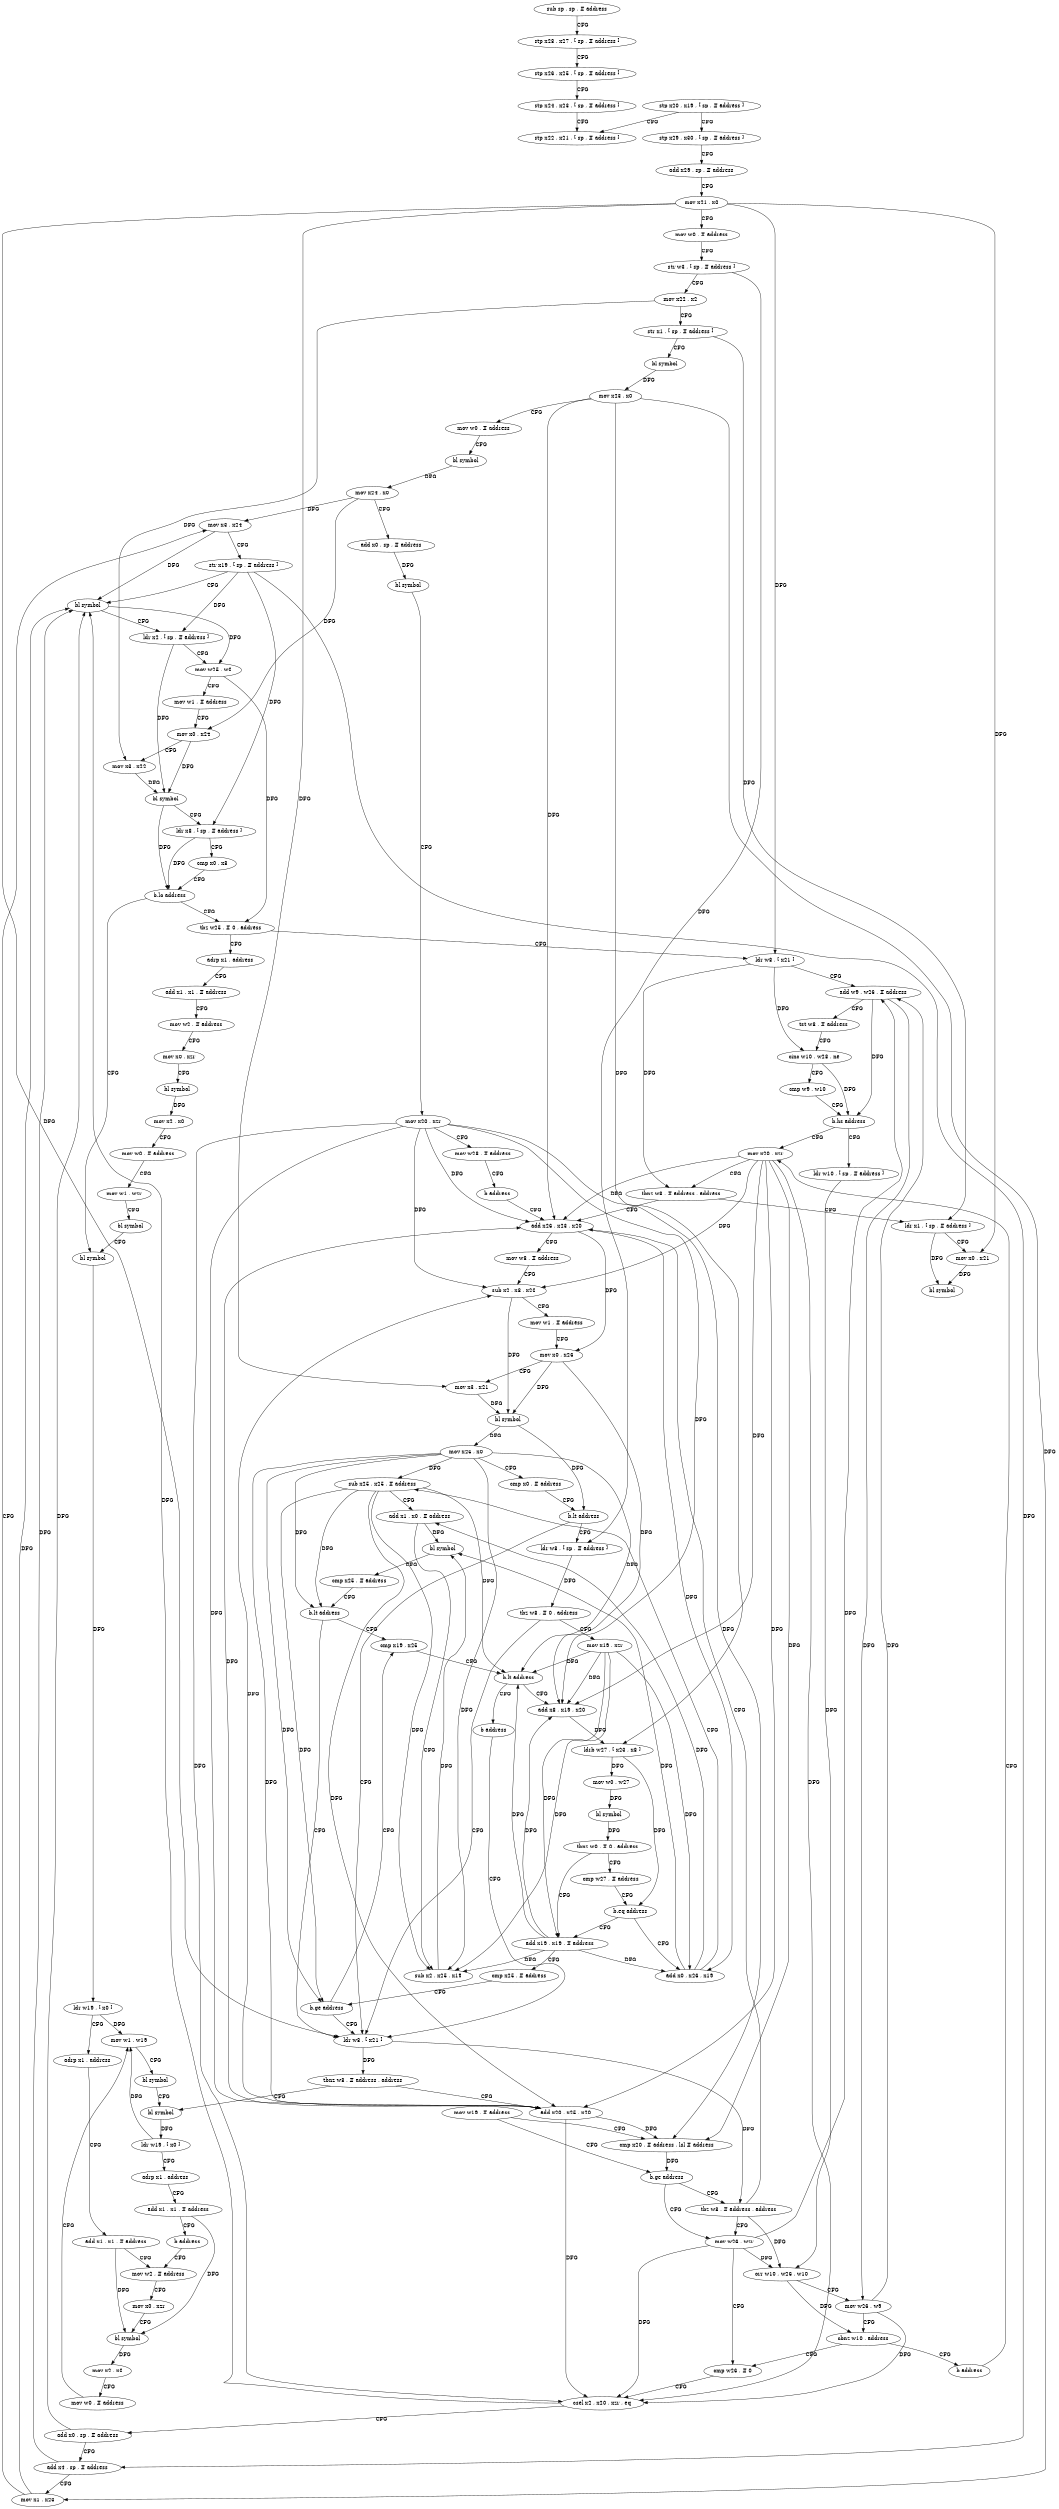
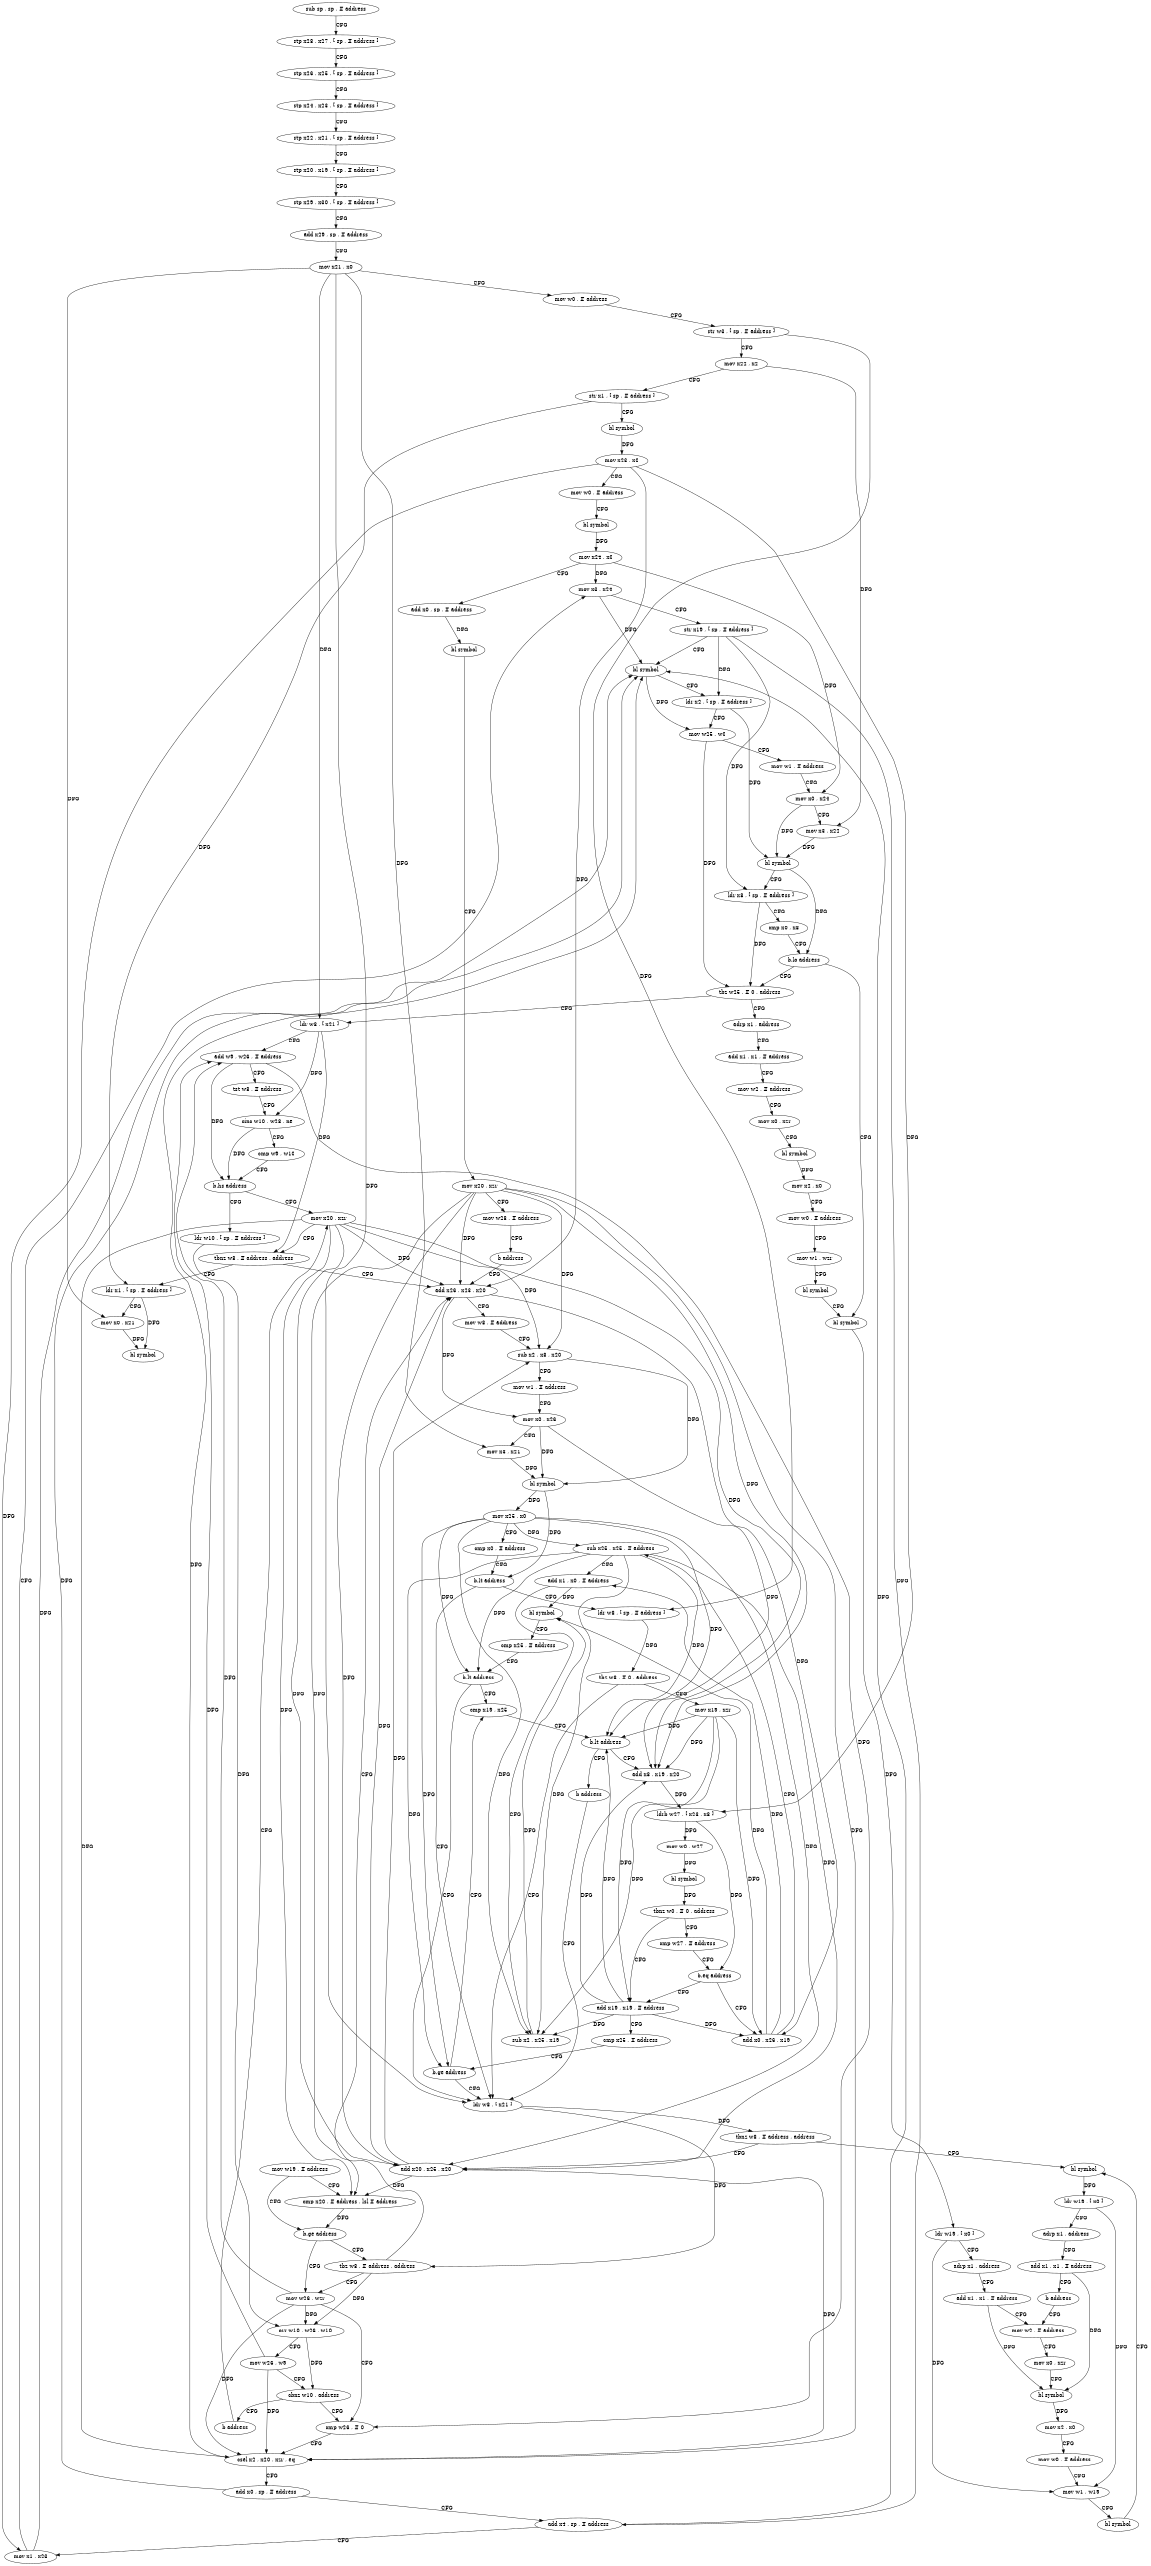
  digraph {
    n1 [label="sub sp , sp , # address"]
    n2 [label="stp x28 , x27 , [ sp , # address ]"]
    n3 [label="stp x26 , x25 , [ sp , # address ]"]
    n4 [label="stp x24 , x23 , [ sp , # address ]"]
    n5 [label="stp x22 , x21 , [ sp , # address ]"]
    n6 [label="stp x20 , x19 , [ sp , # address ]"]
    n7 [label="stp x29 , x30 , [ sp , # address ]"]
    n8 [label="add x29 , sp , # address"]
    n9 [label="mov x21 , x0"]
    n10 [label="mov w0 , # address"]
    n11 [label="mov x3 , x21"]
    n12 [label="ldr w8 , [ x21 ]"]
    n13 [label="ldr w8 , [ x21 ]"]
    n14 [label="mov x0 , x21"]
    n15 [label="str w3 , [ sp , # address ]"]
    n16 [label="bl symbol"]
    n17 [label="tbnz w8 , # address , address"]
    n18 [label="tbz w8 , # address , address"]
    n19 [label="add w9 , w26 , # address"]
    n20 [label="cinc w10 , w28 , ne"]
    n21 [label="tbnz w8 , # address , address"]
    n22 [label="bl symbol"]
    n23 [label="mov x22 , x2"]
    n24 [label="ldr w8 , [ sp , # address ]"]
    n25 [label="str x1 , [ sp , # address ]"]
    n26 [label="mov x3 , x22"]
    n27 [label="tbz w8 , # 0 , address"]
    n28 [label="bl symbol"]
    n29 [label="ldr x1 , [ sp , # address ]"]
    n30 [label="bl symbol"]
    n31 [label="mov x23 , x0"]
    n32 [label="mov w0 , # address"]
    n33 [label="add x26 , x23 , x20"]
    n34 [label="ldrb w27 , [ x23 , x8 ]"]
    n35 [label="mov x1 , x23"]
    n36 [label="bl symbol"]
    n37 [label="mov w8 , # address"]
    n38 [label="mov x0 , x26"]
    n39 [label="add x0 , x26 , x19"]
    n40 [label="b.eq address"]
    n41 [label="mov w0 , w27"]
    n42 [label="mov x3 , x24"]
    n43 [label="bl symbol"]
    n44 [label="mov x24 , x0"]
    n45 [label="add x0 , sp , # address"]
    n46 [label="mov x0 , x24"]
    n47 [label="bl symbol"]
    n48 [label="str x19 , [ sp , # address ]"]
    n49 [label="mov x20 , xzr"]
    n50 [label="mov w28 , # address"]
    n51 [label="sub x2 , x8 , x20"]
    n52 [label="add x20 , x25 , x20"]
    n53 [label="cmp x20 , # address , lsl # address"]
    n54 [label="add x8 , x19 , x20"]
    n55 [label="csel x2 , x20 , xzr , eq"]
    n56 [label="b address"]
    n57 [label="mov w1 , # address"]
    n58 [label="b.ge address"]
    n59 [label="add x0 , sp , # address"]
    n60 [label="sub x25 , x25 , # address"]
    n61 [label="add x1 , x0 , # address"]
    n62 [label="bl symbol"]
    n63 [label="mov x25 , x0"]
    n64 [label="b.lt address"]
    n65 [label="cmp x0 , # address"]
    n66 [label="b.ge address"]
    n67 [label="b.lt address"]
    n68 [label="sub x2 , x25 , x19"]
    n69 [label="b.lt address"]
    n70 [label="cmp x19 , x25"]
    n71 [label="b address"]
    n72 [label="bl symbol"]
    n73 [label="mov w26 , wzr"]
    n74 [label="orr w10 , w26 , w10"]
    n75 [label="mov x19 , xzr"]
    n76 [label="ldr w19 , [ x0 ]"]
    n77 [label="adrp x1 , address"]
    n78 [label="mov w1 , w19"]
    n79 [label="add x19 , x19 , # address"]
    n80 [label="cmp x25 , # address"]
    n81 [label="add x1 , x1 , # address"]
    n82 [label="bl symbol"]
    n83 [label="b address"]
    n84 [label="bl symbol"]
    n85 [label="mov w2 , # address"]
    n86 [label="mov x2 , x0"]
    n87 [label="mov x0 , xzr"]
    n88 [label="mov w19 , # address"]
    n89 [label="cmp w26 , # 0"]
    n90 [label="tst w8 , # address"]
    n91 [label="b.hs address"]
    n92 [label="mov w26 , w9"]
    n93 [label="cbnz w10 , address"]
    n94 [label="mov w0 , # address"]
    n95 [label="cmp w27 , # address"]
    n96 [label="cmp x25 , # address"]
    n97 [label="bl symbol"]
    n98 [label="ldr w19 , [ x0 ]"]
    n99 [label="adrp x1 , address"]
    n100 [label="add x1 , x1 , # address"]
    n101 [label="tbz w25 , # 0 , address"]
    n102 [label="adrp x1 , address"]
    n103 [label="add x1 , x1 , # address"]
    n104 [label="mov w2 , # address"]
    n105 [label="cmp w9 , w10"]
    n106 [label="mov x0 , xzr"]
    n107 [label="bl symbol"]
    n108 [label="mov x2 , x0"]
    n109 [label="mov w0 , # address"]
    n110 [label="mov w1 , wzr"]
    n111 [label="bl symbol"]
    n112 [label="mov x20 , xzr"]
    n113 [label="ldr w10 , [ sp , # address ]"]
    n114 [label="bl symbol"]
    n115 [label="tbnz w0 , # 0 , address"]
    n116 [label="b address"]
    n117 [label="add x4 , sp , # address"]
    n118 [label="ldr x2 , [ sp , # address ]"]
    n119 [label="mov w25 , w0"]
    n120 [label="ldr x8 , [ sp , # address ]"]
    n121 [label="b.lo address"]
    n122 [label="cmp x0 , x8"]
    n123 [label="mov w1 , # address"]
    n1 -> n2 [label=CFG]
    n2 -> n3 [label=CFG]
    n3 -> n4 [label=CFG]
    n4 -> n5 [label=CFG]
-   n6 -> n5 [label=CFG]
+   n5 -> n6 [label=CFG]
    n6 -> n7 [label=CFG]
    n7 -> n8 [label=CFG]
    n8 -> n9 [label=CFG]
    n9 -> n10 [label=CFG]
    n9 -> n11 [label=DFG]
    n9 -> n12 [label=DFG]
    n9 -> n13 [label=DFG]
    n9 -> n14 [label=DFG]
    n10 -> n15 [label=CFG]
    n11 -> n16 [label=DFG]
    n12 -> n17 [label=DFG]
    n12 -> n18 [label=DFG]
    n13 -> n19 [label=CFG]
    n13 -> n20 [label=DFG]
    n13 -> n21 [label=DFG]
    n14 -> n22 [label=DFG]
    n15 -> n23 [label=CFG]
    n15 -> n24 [label=DFG]
    n16 -> n63 [label=DFG]
    n16 -> n64 [label=DFG]
    n17 -> n52 [label=CFG]
    n17 -> n72 [label=CFG]
    n18 -> n33 [label=CFG]
    n18 -> n73 [label=CFG]
    n18 -> n74 [label=DFG]
    n19 -> n90 [label=CFG]
    n19 -> n91 [label=DFG]
-   n19 -> n92 [label=DFG]
+   n19 -> n89 [label=DFG]
    n20 -> n91 [label=DFG]
    n20 -> n105 [label=CFG]
    n21 -> n29 [label=CFG]
    n21 -> n33 [label=CFG]
    n23 -> n25 [label=CFG]
    n23 -> n26 [label=DFG]
    n24 -> n27 [label=DFG]
    n25 -> n28 [label=CFG]
    n25 -> n29 [label=DFG]
    n26 -> n30 [label=DFG]
    n27 -> n12 [label=CFG]
    n27 -> n75 [label=CFG]
    n28 -> n31 [label=DFG]
    n29 -> n14 [label=CFG]
    n29 -> n22 [label=DFG]
    n30 -> n120 [label=CFG]
    n30 -> n121 [label=DFG]
    n31 -> n32 [label=CFG]
    n31 -> n33 [label=DFG]
    n31 -> n34 [label=DFG]
    n31 -> n35 [label=DFG]
    n32 -> n36 [label=CFG]
    n33 -> n37 [label=CFG]
    n33 -> n38 [label=DFG]
    n33 -> n39 [label=DFG]
    n34 -> n40 [label=DFG]
    n34 -> n41 [label=DFG]
    n35 -> n42 [label=CFG]
    n35 -> n43 [label=DFG]
    n36 -> n44 [label=DFG]
    n37 -> n51 [label=CFG]
    n38 -> n11 [label=CFG]
    n38 -> n16 [label=DFG]
    n38 -> n54 [label=DFG]
    n39 -> n60 [label=CFG]
    n39 -> n61 [label=DFG]
    n39 -> n62 [label=DFG]
    n40 -> n39 [label=CFG]
    n40 -> n79 [label=CFG]
    n41 -> n114 [label=DFG]
    n42 -> n43 [label=DFG]
    n42 -> n48 [label=CFG]
    n43 -> n118 [label=CFG]
    n43 -> n119 [label=DFG]
    n44 -> n42 [label=DFG]
    n44 -> n45 [label=CFG]
    n44 -> n46 [label=DFG]
    n45 -> n47 [label=DFG]
    n46 -> n26 [label=CFG]
    n46 -> n30 [label=DFG]
    n47 -> n49 [label=CFG]
    n48 -> n43 [label=CFG]
    n48 -> n117 [label=DFG]
    n48 -> n118 [label=DFG]
    n48 -> n120 [label=DFG]
    n49 -> n33 [label=DFG]
    n49 -> n50 [label=CFG]
    n49 -> n51 [label=DFG]
    n49 -> n52 [label=DFG]
    n49 -> n53 [label=DFG]
    n49 -> n54 [label=DFG]
    n49 -> n55 [label=DFG]
    n50 -> n56 [label=CFG]
    n51 -> n16 [label=DFG]
    n51 -> n57 [label=CFG]
    n52 -> n33 [label=DFG]
    n52 -> n51 [label=DFG]
    n52 -> n53 [label=DFG]
    n52 -> n55 [label=DFG]
    n53 -> n58 [label=DFG]
    n54 -> n34 [label=DFG]
    n55 -> n43 [label=DFG]
    n55 -> n59 [label=CFG]
    n56 -> n33 [label=CFG]
    n57 -> n38 [label=CFG]
    n58 -> n18 [label=CFG]
    n58 -> n73 [label=CFG]
    n59 -> n43 [label=DFG]
    n59 -> n117 [label=CFG]
    n60 -> n52 [label=DFG]
    n60 -> n61 [label=CFG]
    n60 -> n66 [label=DFG]
    n60 -> n67 [label=DFG]
    n60 -> n68 [label=DFG]
    n60 -> n69 [label=DFG]
    n61 -> n62 [label=DFG]
    n61 -> n68 [label=CFG]
    n62 -> n96 [label=CFG]
    n63 -> n52 [label=DFG]
    n63 -> n60 [label=DFG]
    n63 -> n65 [label=CFG]
    n63 -> n66 [label=DFG]
    n63 -> n67 [label=DFG]
    n63 -> n68 [label=DFG]
    n63 -> n69 [label=DFG]
    n64 -> n12 [label=CFG]
    n64 -> n24 [label=CFG]
    n65 -> n64 [label=CFG]
    n66 -> n12 [label=CFG]
    n66 -> n70 [label=CFG]
    n67 -> n54 [label=CFG]
    n67 -> n71 [label=CFG]
    n68 -> n62 [label=DFG]
    n69 -> n12 [label=CFG]
    n69 -> n70 [label=CFG]
    n70 -> n67 [label=CFG]
    n71 -> n12 [label=CFG]
    n72 -> n76 [label=DFG]
    n73 -> n19 [label=DFG]
    n73 -> n55 [label=DFG]
    n73 -> n74 [label=DFG]
    n73 -> n89 [label=CFG]
    n74 -> n92 [label=CFG]
    n74 -> n93 [label=DFG]
    n75 -> n39 [label=DFG]
    n75 -> n54 [label=DFG]
    n75 -> n67 [label=DFG]
    n75 -> n68 [label=DFG]
    n75 -> n79 [label=DFG]
    n76 -> n77 [label=CFG]
    n76 -> n78 [label=DFG]
    n77 -> n81 [label=CFG]
    n78 -> n82 [label=CFG]
    n79 -> n39 [label=DFG]
    n79 -> n54 [label=DFG]
    n79 -> n67 [label=DFG]
    n79 -> n68 [label=DFG]
    n79 -> n80 [label=CFG]
    n80 -> n66 [label=CFG]
    n81 -> n83 [label=CFG]
    n81 -> n84 [label=DFG]
    n82 -> n72 [label=CFG]
    n83 -> n85 [label=CFG]
    n84 -> n86 [label=DFG]
    n85 -> n87 [label=CFG]
    n86 -> n94 [label=CFG]
    n87 -> n84 [label=CFG]
    n88 -> n53 [label=CFG]
    n88 -> n58 [label=CFG]
    n89 -> n55 [label=CFG]
    n90 -> n20 [label=CFG]
    n91 -> n112 [label=CFG]
    n91 -> n113 [label=CFG]
    n92 -> n19 [label=DFG]
    n92 -> n55 [label=DFG]
    n92 -> n93 [label=CFG]
    n93 -> n89 [label=CFG]
    n93 -> n116 [label=CFG]
    n94 -> n78 [label=CFG]
    n95 -> n40 [label=CFG]
    n96 -> n69 [label=CFG]
    n97 -> n98 [label=DFG]
    n98 -> n78 [label=DFG]
    n98 -> n99 [label=CFG]
    n99 -> n100 [label=CFG]
    n100 -> n84 [label=DFG]
    n100 -> n85 [label=CFG]
    n101 -> n13 [label=CFG]
    n101 -> n102 [label=CFG]
    n102 -> n103 [label=CFG]
    n103 -> n104 [label=CFG]
    n104 -> n106 [label=CFG]
    n105 -> n91 [label=CFG]
    n106 -> n107 [label=CFG]
    n107 -> n108 [label=DFG]
    n108 -> n109 [label=CFG]
    n109 -> n110 [label=CFG]
    n110 -> n111 [label=CFG]
    n111 -> n97 [label=CFG]
    n112 -> n21 [label=CFG]
    n112 -> n33 [label=DFG]
    n112 -> n51 [label=DFG]
    n112 -> n52 [label=DFG]
    n112 -> n53 [label=DFG]
    n112 -> n54 [label=DFG]
    n112 -> n55 [label=DFG]
    n113 -> n74 [label=DFG]
    n114 -> n115 [label=DFG]
    n115 -> n79 [label=CFG]
    n115 -> n95 [label=CFG]
    n116 -> n112 [label=CFG]
    n117 -> n35 [label=CFG]
    n117 -> n43 [label=DFG]
    n118 -> n30 [label=DFG]
    n118 -> n119 [label=CFG]
    n119 -> n101 [label=DFG]
    n119 -> n123 [label=CFG]
-   n120 -> n121 [label=DFG]
+   n120 -> n101 [label=DFG]
    n120 -> n122 [label=CFG]
    n121 -> n97 [label=CFG]
    n121 -> n101 [label=CFG]
    n122 -> n121 [label=CFG]
    n123 -> n46 [label=CFG]
  }
